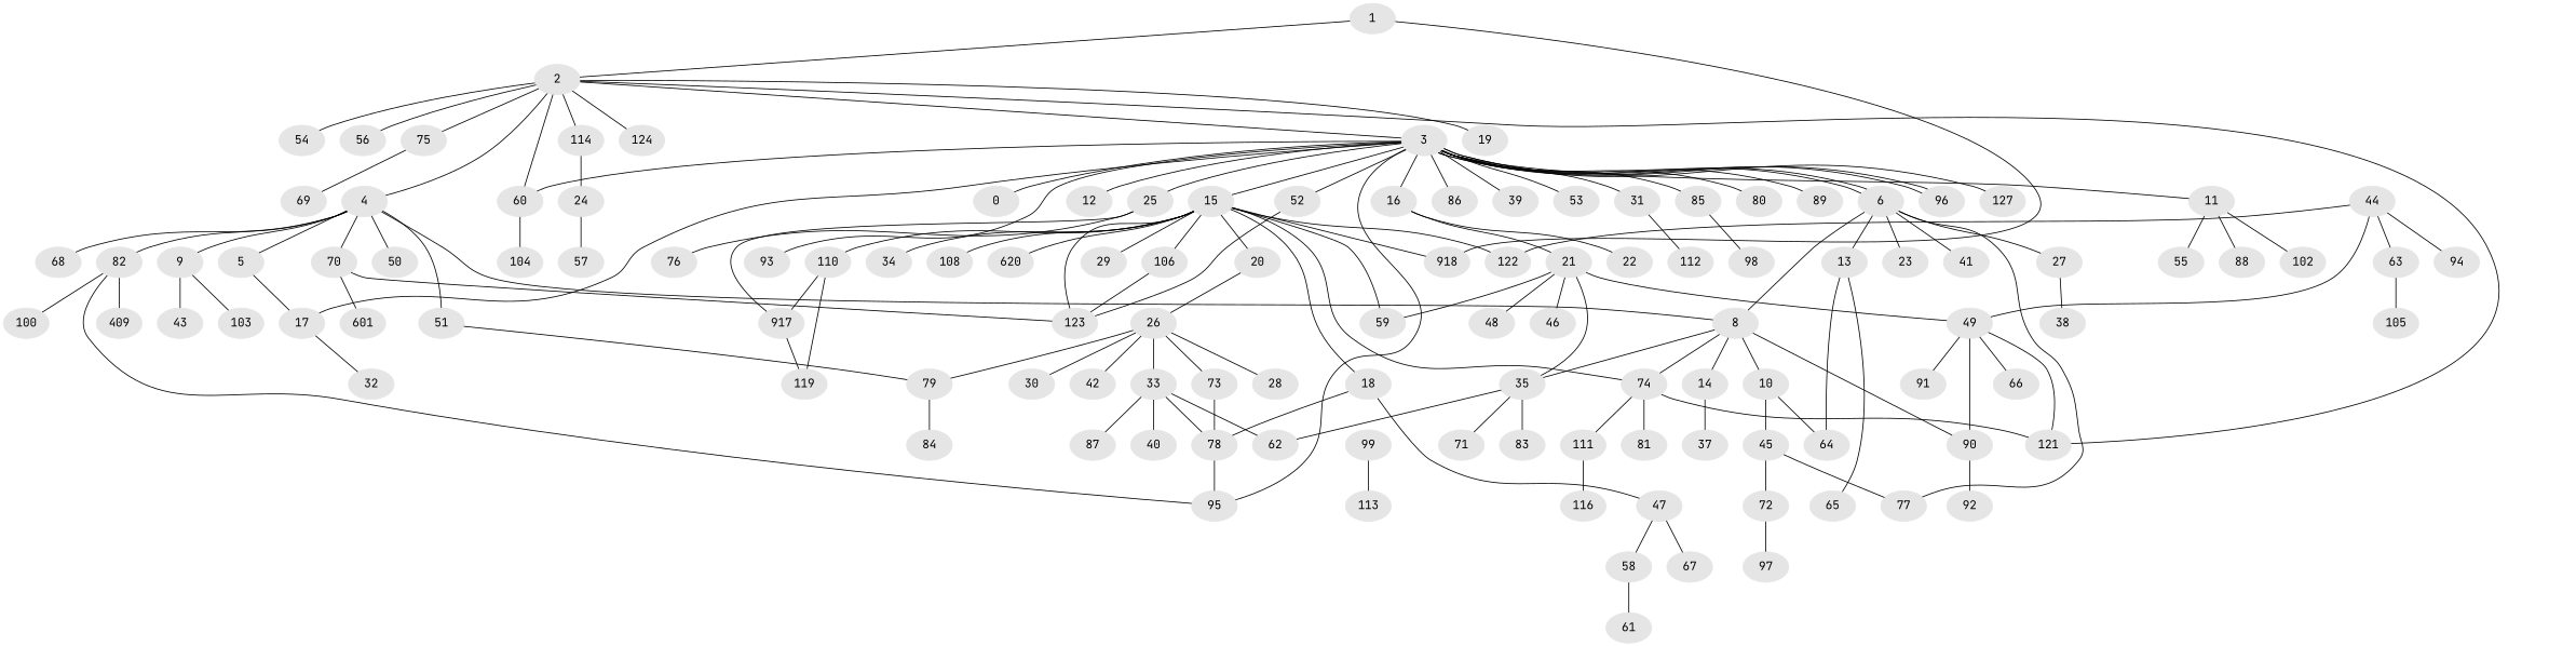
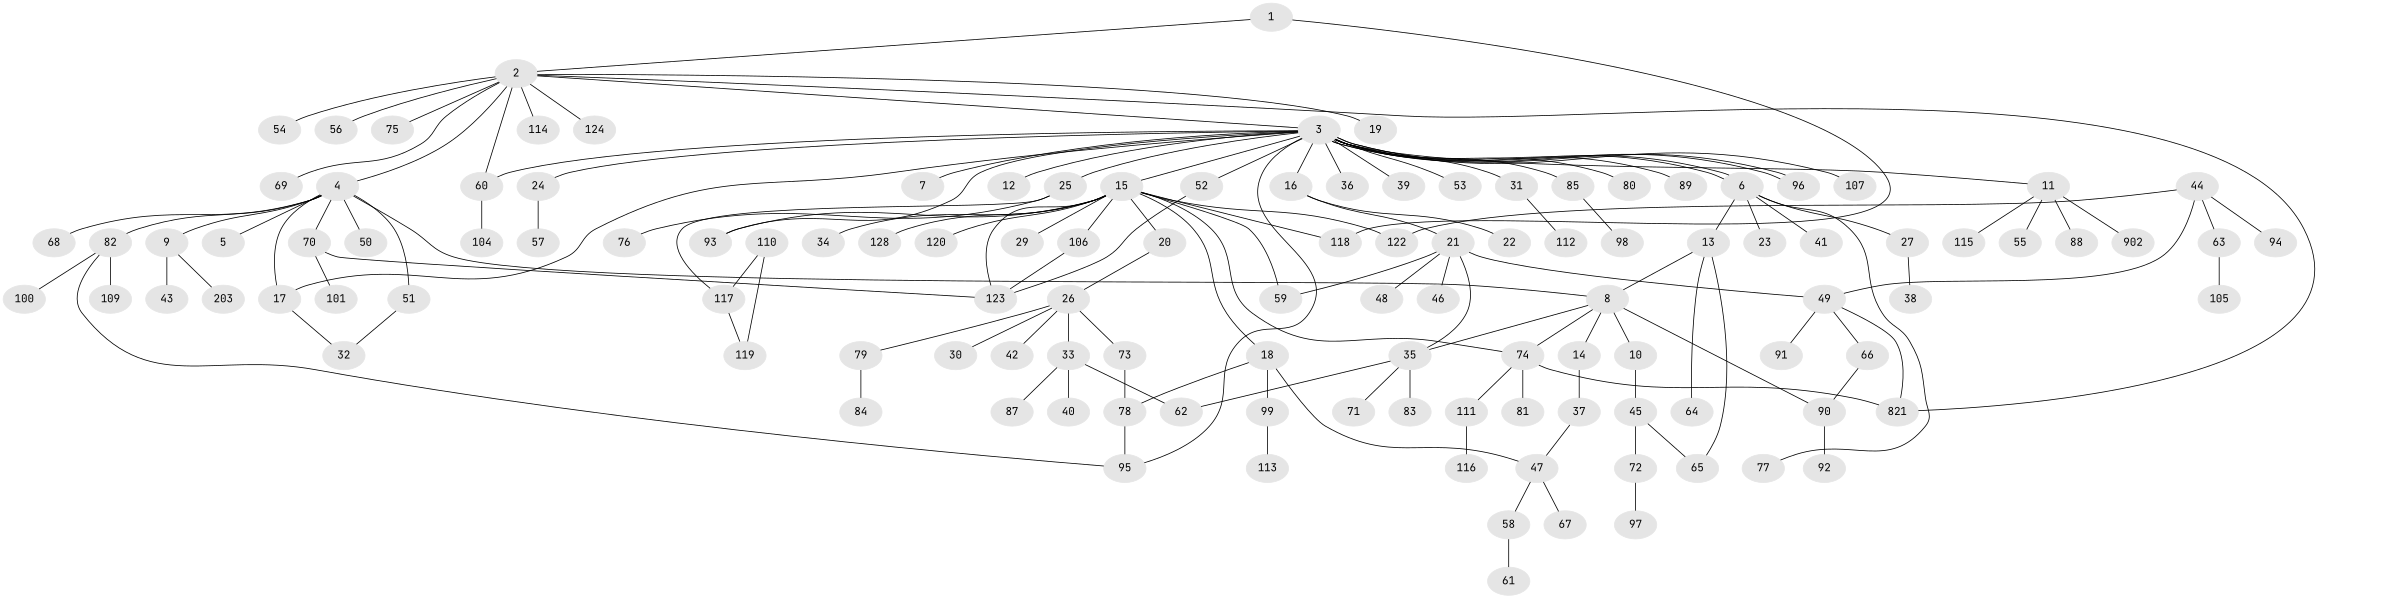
  graph {
    fontname="JetBrains Mono"
    node [color=gray90 fontname="JetBrains Mono" style=filled]
    edge [fontname="JetBrains Mono"]
    1
    2
-   118 [label=918]
+   118
    3
    4
    19
    54
    56
    60
    69
    75
    114
-   121
+   121 [label=821]
    124
    6
-   7 [label=0]
+   7
    11
    12
    15
    16
    17
    24
    25
    31
-   36 [label=86]
+   36
    39
    52
    53
    80
    85
    89
    93
    95
    96
-   107 [label=127]
+   107
    5
    8
    9
    50
    51
    68
    70
    82
    104
    13
    23
    27
    41
    77
    55
    88
-   102
+   102 [label=902]
+   115
    74
    18
    20
    29
    34
    59
    106
-   108
+   108 [label=128]
    110
-   120 [label=620]
+   120
    122
    123
    21
    22
    32
    57
    76
-   117 [label=917]
+   117
    112
    98
    10
    14
    35
    90
    43
-   103
+   103 [label=203]
    79
-   101 [label=601]
+   101
    100
-   109 [label=409]
+   109
    64
    65
    38
    45
    37
    62
    71
    83
    81
    111
    92
    72
    47
    78
    99
    26
    44
    49
    63
    94
    119
    46
    48
    58
    67
    113
-   28
    30
    33
    42
    73
    66
    91
    40
    87
    84
    105
    97
    61
    116
    1 -- 2
    1 -- 118
    2 -- 3
    2 -- 4
    2 -- 19
    2 -- 54
    2 -- 56
    2 -- 60
-   75 -- 69
+   2 -- 69
    2 -- 75
    2 -- 114
    2 -- 121
    2 -- 124
    3 -- 60
    3 -- 6
    3 -- 6
    3 -- 7
    3 -- 11
    3 -- 12
    3 -- 15
    3 -- 16
    3 -- 17
-   114 -- 24
+   3 -- 24
    3 -- 25
    3 -- 31
    3 -- 36
    3 -- 39
    3 -- 52
    3 -- 53
    3 -- 80
    3 -- 85
    3 -- 89
    3 -- 93
    3 -- 95
    3 -- 96
    3 -- 96
    3 -- 107
-   5 -- 17
+   4 -- 17
    4 -- 5
    4 -- 8
    4 -- 9
    4 -- 50
    4 -- 51
    4 -- 68
    4 -- 70
    4 -- 82
    60 -- 104
-   6 -- 8
+   13 -- 8
    6 -- 13
    6 -- 23
    6 -- 27
    6 -- 41
    6 -- 77
    11 -- 55
    11 -- 88
    11 -- 102
+   11 -- 115
    15 -- 118
    15 -- 74
    15 -- 18
    15 -- 20
    15 -- 29
    15 -- 34
    15 -- 59
    15 -- 106
    15 -- 108
-   15 -- 110
+   15 -- 93
    15 -- 120
    15 -- 122
    15 -- 123
    16 -- 21
    16 -- 22
    17 -- 32
    24 -- 57
    25 -- 76
    25 -- 117
    31 -- 112
    52 -- 123
    85 -- 98
    8 -- 74
    8 -- 10
    8 -- 14
    8 -- 35
    8 -- 90
    9 -- 43
    9 -- 103
-   51 -- 79
+   51 -- 32
    70 -- 123
    70 -- 101
    82 -- 95
    82 -- 100
    82 -- 109
    13 -- 64
    13 -- 65
    27 -- 38
    74 -- 121
    74 -- 81
    74 -- 111
    18 -- 47
    18 -- 78
+   18 -- 99
    20 -- 26
    106 -- 123
    110 -- 117
    110 -- 119
    21 -- 59
    21 -- 35
    21 -- 49
    21 -- 46
    21 -- 48
    117 -- 119
-   10 -- 64
    10 -- 45
    14 -- 37
    35 -- 62
    35 -- 71
    35 -- 83
    90 -- 92
    79 -- 84
-   45 -- 77
+   45 -- 65
    45 -- 72
+   37 -- 47
    111 -- 116
    72 -- 97
    47 -- 58
    47 -- 67
    78 -- 95
    99 -- 113
    26 -- 79
-   26 -- 28
    26 -- 30
    26 -- 33
    26 -- 42
    26 -- 73
    44 -- 122
    44 -- 49
    44 -- 63
    44 -- 94
    49 -- 121
-   49 -- 90
+   66 -- 90
    49 -- 66
    49 -- 91
    63 -- 105
    58 -- 61
    33 -- 62
-   33 -- 78
    33 -- 40
    33 -- 87
    73 -- 78
  }
